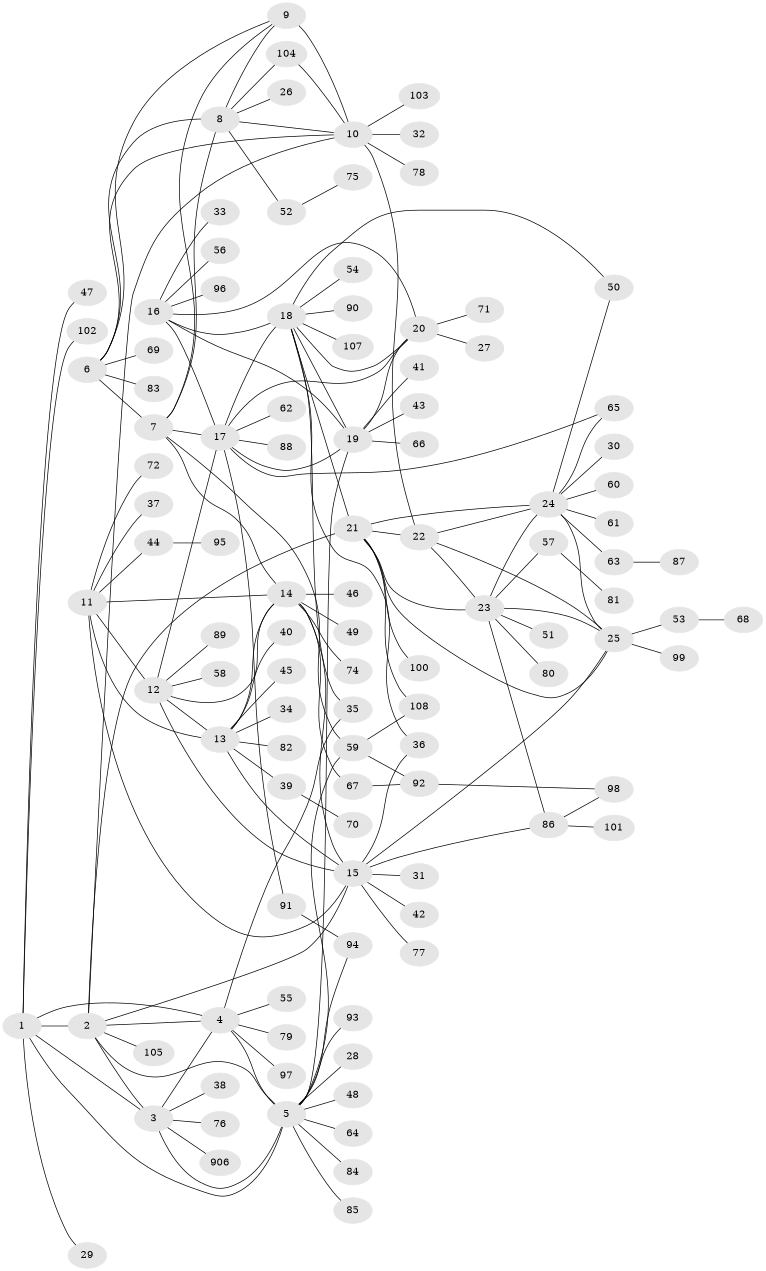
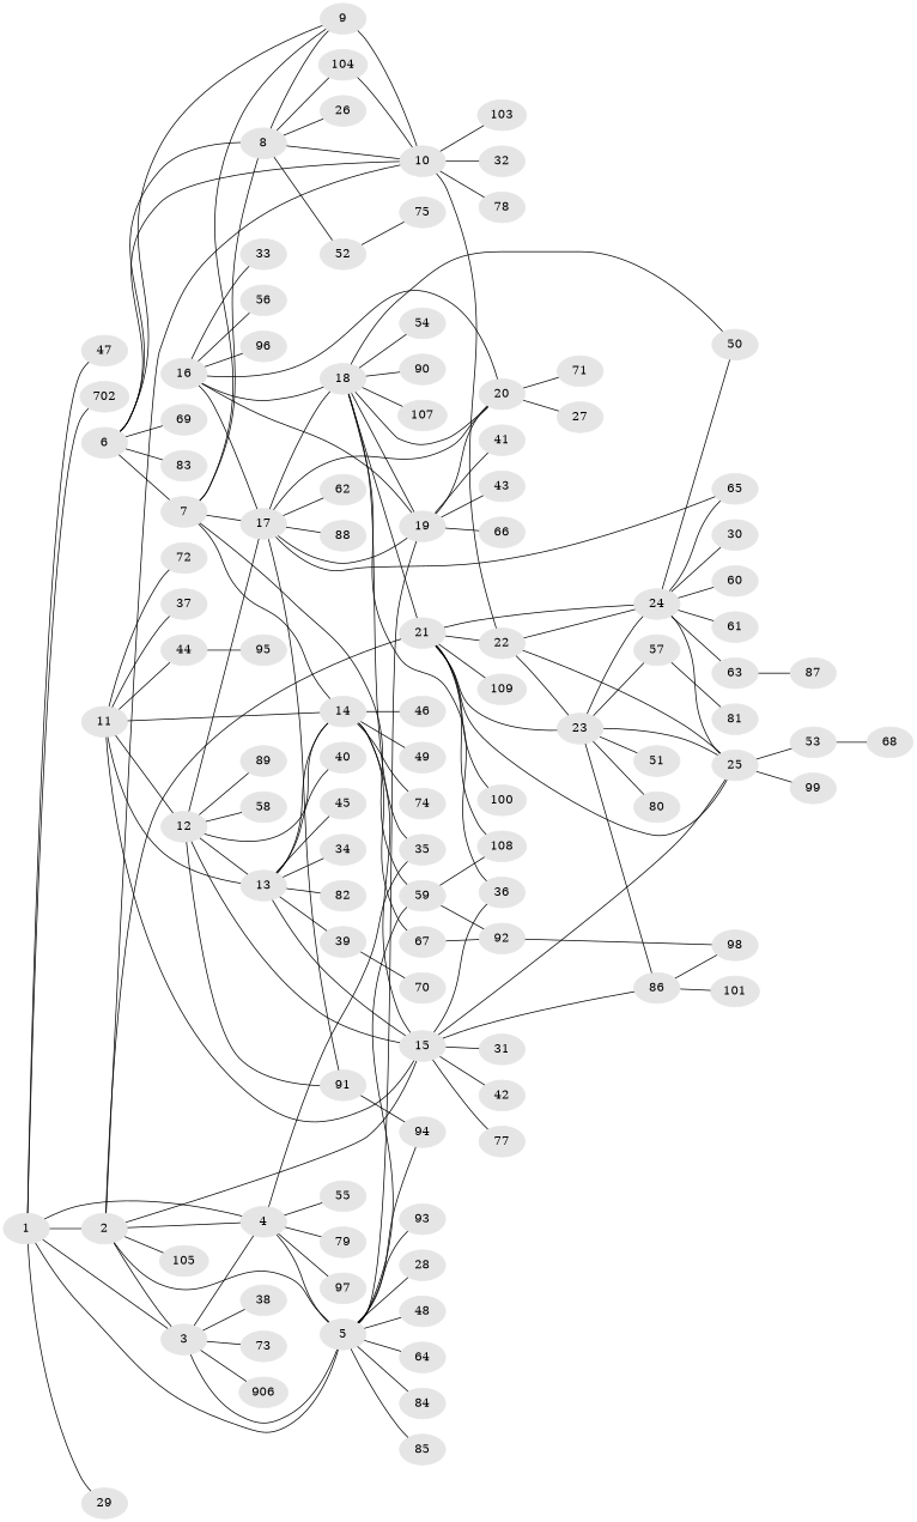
  graph {
    rankdir=LR
    node [color=gray90 style=filled]
    1
    2
    3
    4
    5
    29
    47
-   102
+   102 [label=702]
    10
    15
    21
    105
    38
-   76
+   76 [label=73]
    n15 [label=906]
    35
    55
    79
    97
    19
    28
    48
    59
    64
    84
    85
    93
    94
    22
    32
    78
    103
    25
    31
    36
    42
    77
    86
    23
    24
    100
    108
+   109
    20
    41
    43
    66
    92
    6
    7
    8
    9
    69
    83
    14
    17
    26
    52
    104
    46
    49
    67
    74
    91
    18
    62
    65
    88
    75
    11
    12
    13
    37
    44
    72
    58
    89
    34
    39
    40
    45
    82
    95
    70
    53
    99
    98
    101
    16
    33
    56
    96
    50
    54
    90
    107
    27
    71
    51
    57
    80
    30
    60
    61
    63
    81
    87
    68
    1 -- 2
    1 -- 3
    1 -- 4
    1 -- 5
    1 -- 29
    1 -- 47
    1 -- 102
    2 -- 3
    2 -- 4
    2 -- 5
    2 -- 10
    2 -- 15
    2 -- 21
    2 -- 105
    3 -- 4
    3 -- 5
    3 -- 38
    3 -- 76
    3 -- n15
    4 -- 5
    4 -- 35
    4 -- 55
    4 -- 79
    4 -- 97
    5 -- 19
    5 -- 28
    5 -- 48
    5 -- 59
    5 -- 64
    5 -- 84
    5 -- 85
    5 -- 93
    5 -- 94
    10 -- 22
    10 -- 32
    10 -- 78
    10 -- 103
    15 -- 25
    15 -- 31
    15 -- 36
    15 -- 42
    15 -- 77
    15 -- 86
    21 -- 22
    21 -- 25
    21 -- 23
    21 -- 24
    21 -- 100
    21 -- 108
+   21 -- 109
    19 -- 20
    19 -- 41
    19 -- 43
    19 -- 66
    59 -- 108
    59 -- 92
    22 -- 25
    22 -- 23
    22 -- 24
    25 -- 53
    25 -- 99
    86 -- 98
    86 -- 101
    23 -- 25
    23 -- 86
    23 -- 24
    23 -- 51
    23 -- 57
    23 -- 80
    24 -- 25
    24 -- 65
    24 -- 50
    24 -- 30
    24 -- 60
    24 -- 61
    24 -- 63
    20 -- 27
    20 -- 71
    92 -- 98
    6 -- 10
    6 -- 7
    6 -- 8
    6 -- 9
    6 -- 69
    6 -- 83
    7 -- 59
    7 -- 8
    7 -- 9
    7 -- 14
    7 -- 17
    8 -- 10
    8 -- 9
    8 -- 26
    8 -- 52
    8 -- 104
    9 -- 10
    14 -- 15
    14 -- 46
    14 -- 49
    14 -- 67
    14 -- 74
    17 -- 19
    17 -- 20
    17 -- 91
    17 -- 18
    17 -- 62
    17 -- 65
    17 -- 88
    52 -- 75
    104 -- 10
    67 -- 92
    91 -- 94
    18 -- 21
    18 -- 35
    18 -- 19
    18 -- 36
    18 -- 20
    18 -- 50
    18 -- 54
    18 -- 90
    18 -- 107
    11 -- 15
    11 -- 14
    11 -- 12
    11 -- 13
    11 -- 37
    11 -- 44
    11 -- 72
    12 -- 15
    12 -- 14
    12 -- 17
+   12 -- 91
    12 -- 13
    12 -- 58
    12 -- 89
    13 -- 15
    13 -- 14
    13 -- 34
    13 -- 39
    13 -- 40
    13 -- 45
    13 -- 82
    44 -- 95
    39 -- 70
    53 -- 68
    16 -- 19
    16 -- 20
    16 -- 17
    16 -- 18
    16 -- 33
    16 -- 56
    16 -- 96
    57 -- 81
    63 -- 87
  }
